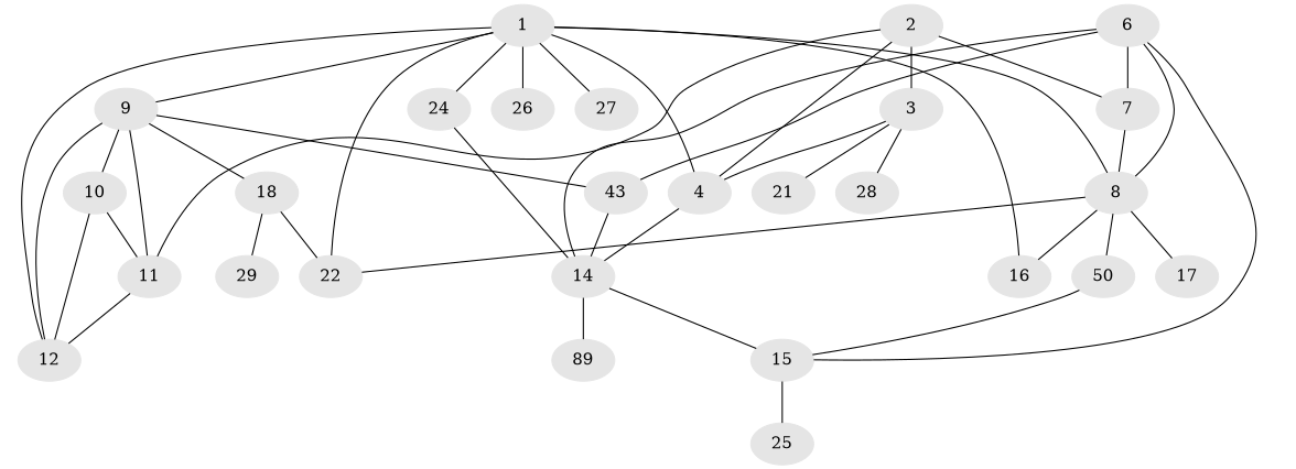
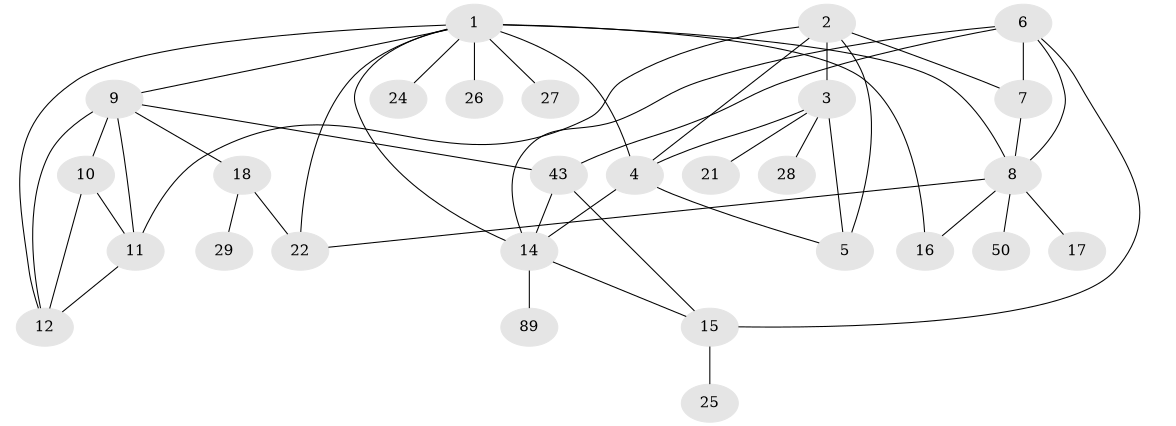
  graph {
    node [color=gray90 style=filled]
    edge [weight=1.0]
    1
    4
    8
    12
    14
    16
    22
    24
    26
    27
    9
+   5
    7
    17
    n15 [label=50]
    15
    n17 [label=89]
    2
    3
    11
    21
    28
    6
    n24 [label=43]
    25
    10
    18
    29
    1 -- 4
    1 -- 8
    1 -- 12
-   24 -- 14
+   1 -- 14
    1 -- 16 [weight=3.0]
    1 -- 22 [weight=2.0]
    1 -- 24
    1 -- 26
    1 -- 27
    1 -- 9
    4 -- 14
+   4 -- 5
    8 -- 16
    8 -- 22
    8 -- 17
    8 -- n15
    14 -- 15
    14 -- n17
    9 -- 12
    9 -- 11
    9 -- n24
    9 -- 10 [weight=3.0]
    9 -- 18
    7 -- 8
    15 -- 25
    2 -- 4
+   2 -- 5
    2 -- 7
    2 -- 3
    2 -- 11
    3 -- 4
+   3 -- 5
    3 -- 21
    3 -- 28
    11 -- 12
    6 -- 8 [weight=2.0]
    6 -- 14
    6 -- 7 [weight=7.0]
    6 -- 15
    6 -- n24
    n24 -- 14
-   n15 -- 15
+   n24 -- 15
    10 -- 12
    10 -- 11
    18 -- 22
    18 -- 29
  }
